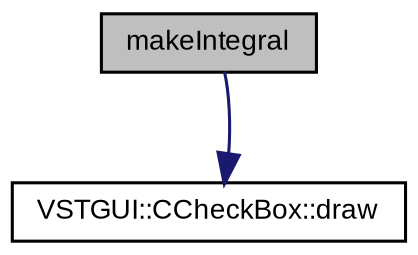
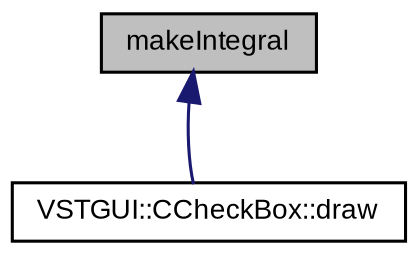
  digraph {
    rankdir=TB
    node [color=black fontname=Arial fontsize=9 shape=record]
    n1 [fillcolor=grey75 fontcolor=black height=0.2 label=makeIntegral style=filled width=0.4]
    n2 [height=0.2 label="VSTGUI::CCheckBox::draw" width=0.4]
-   n2 -> n1 [color=midnightblue dir=back fontname=Arial fontsize=9 labelfontname=Arial labelfontsize=9 style=solid]
+   n1 -> n2 [color=midnightblue dir=back fontname=Arial fontsize=9 labelfontname=Arial labelfontsize=9 style=solid]
  }
